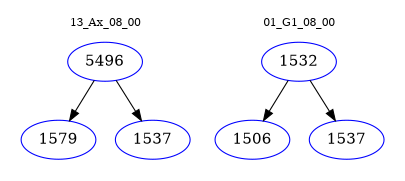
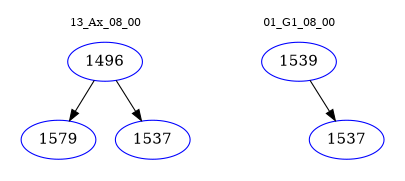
  digraph {
    node [color=blue]
    edge [color=black]
-   n1 [label=5496]
+   n1 [label=1496]
    n2 [label=1579]
    n3 [label=1537]
-   n4 [label=1532]
-   n5 [label=1506]
+   n4 [label=1539]
    n6 [label=1537]
    subgraph cluster_1 {
      color=white
      fontsize=10
      label="13_Ax_08_00"
      n1
      n2
      n3
    }
    subgraph cluster_2 {
      color=white
      fontsize=10
      label="01_G1_08_00"
      n4
-     n5
      n6
    }
    n1 -> n2
    n1 -> n3
-   n4 -> n5
    n4 -> n6
  }
